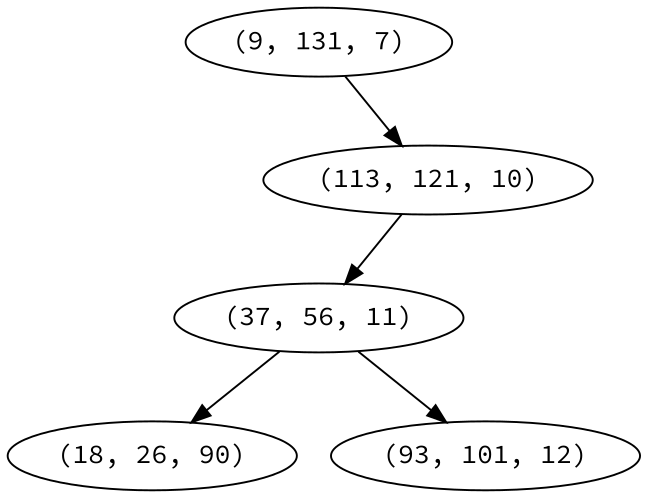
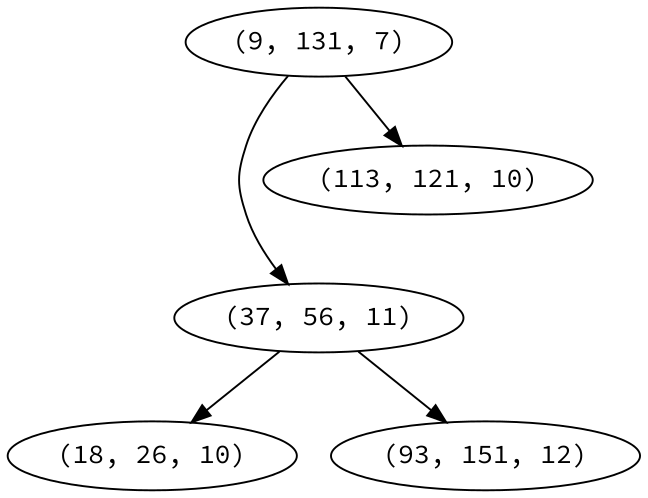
  digraph {
    fontname="Source Code Pro"
    node [fontname="Source Code Pro"]
    edge [fontname="Source Code Pro"]
    "(9, 131, 7)"
    "(37, 56, 11)"
    "(113, 121, 10)"
-   "(18, 26, 10)" [label="(18, 26, 90)"]
-   "(93, 101, 12)"
-   "(113, 121, 10)" -> "(37, 56, 11)"
+   "(18, 26, 10)"
+   "(93, 101, 12)" [label="(93, 151, 12)"]
+   "(9, 131, 7)" -> "(37, 56, 11)"
    "(9, 131, 7)" -> "(113, 121, 10)"
    "(37, 56, 11)" -> "(18, 26, 10)"
    "(37, 56, 11)" -> "(93, 101, 12)"
  }
